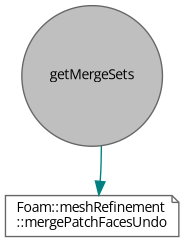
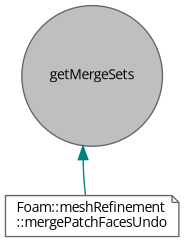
  digraph {
    rankdir=TB
    fontname="Open Sans"
    node [color=gray40 fontname="Open Sans" fontsize=10]
    n1 [fillcolor=grey75 fontcolor=black height=0.2 label=getMergeSets shape=circle style=filled width=0.4]
    n2 [height=0.2 label="Foam::meshRefinement\l::mergePatchFacesUndo" shape=note width=0.4]
-   n2 -> n1 [color=teal dir=back fontname="Open Sans" fontsize=10 labelfontname=FreeSans labelfontsize=10 style=solid]
+   n1 -> n2 [color=teal dir=back fontname="Open Sans" fontsize=10 labelfontname=FreeSans labelfontsize=10 style=solid]
  }
